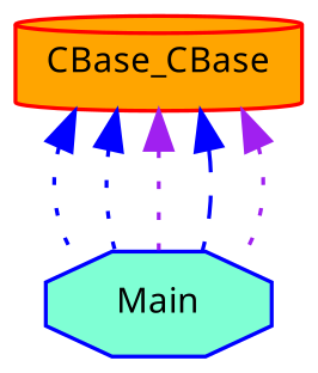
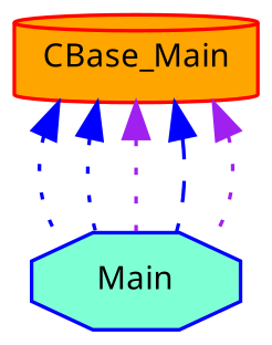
  digraph {
    node [fontname="sans-serif" fontsize=9 style=filled]
    edge [color=blue dir=back fontname="sans-serif" fontsize=9 labelfontname="sans-serif" labelfontsize=9 style=dotted]
    n1 [color=blue fillcolor=aquamarine fontcolor=black height=0.2 label=Main shape=octagon width=0.4]
-   n2 [color=red height=0.2 label=CBase_CBase shape=cylinder width=0.4 fillcolor=orange]
+   n2 [color=red height=0.2 label=CBase_Main shape=cylinder width=0.4 fillcolor=orange]
    n2 -> n1
    n2 -> n1
    n2 -> n1 [color=purple]
    n2 -> n1 [style=dashed]
    n2 -> n1 [color=purple]
  }
